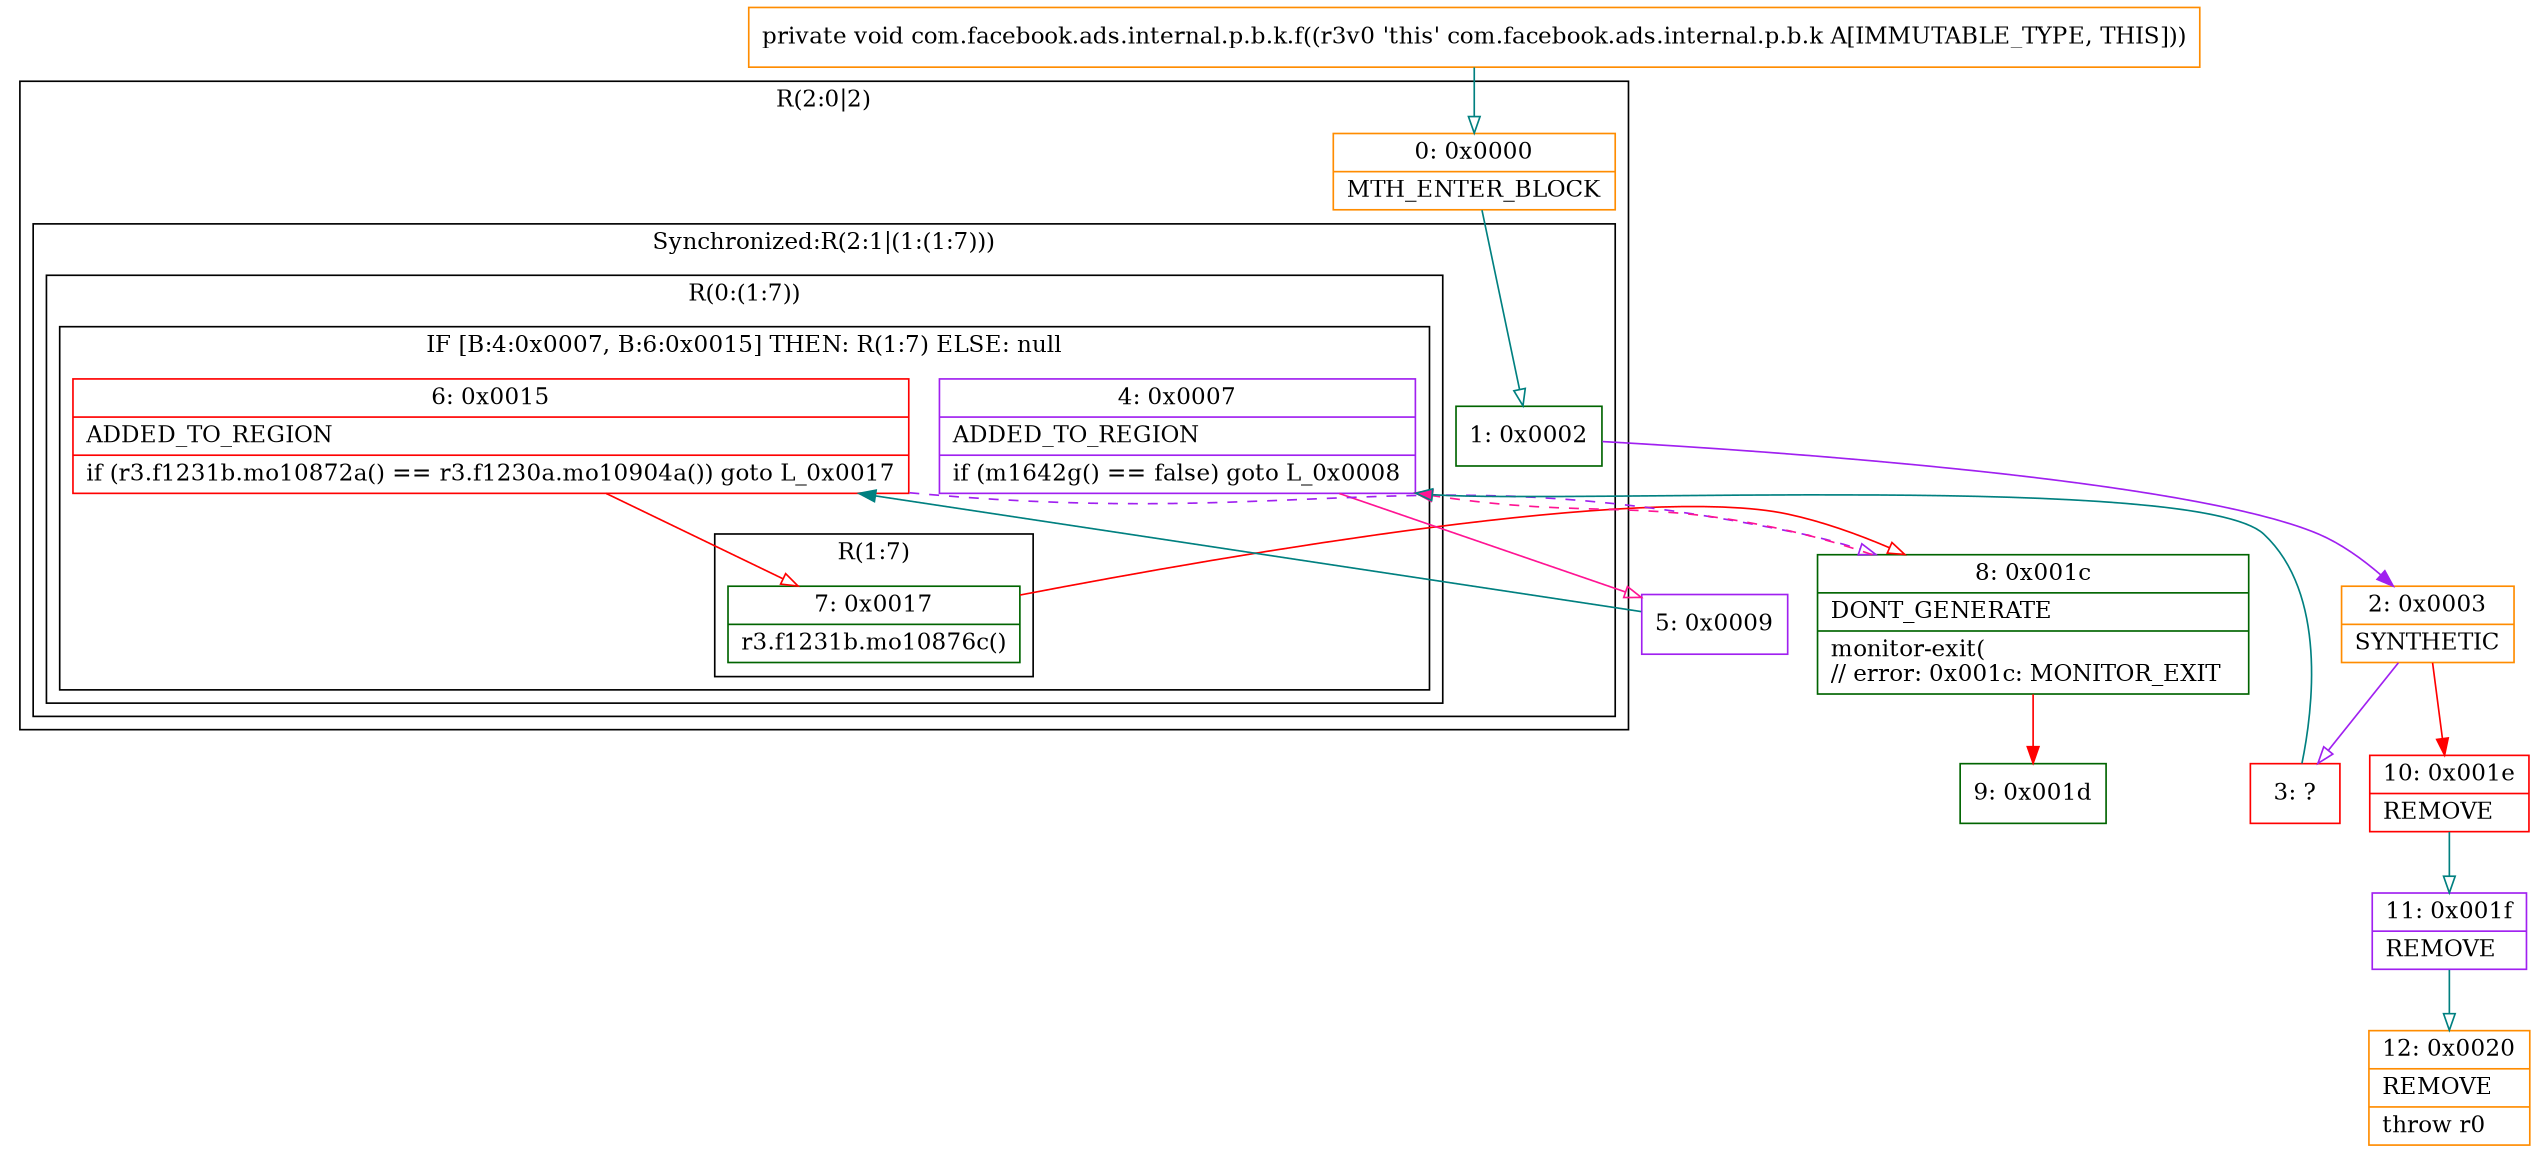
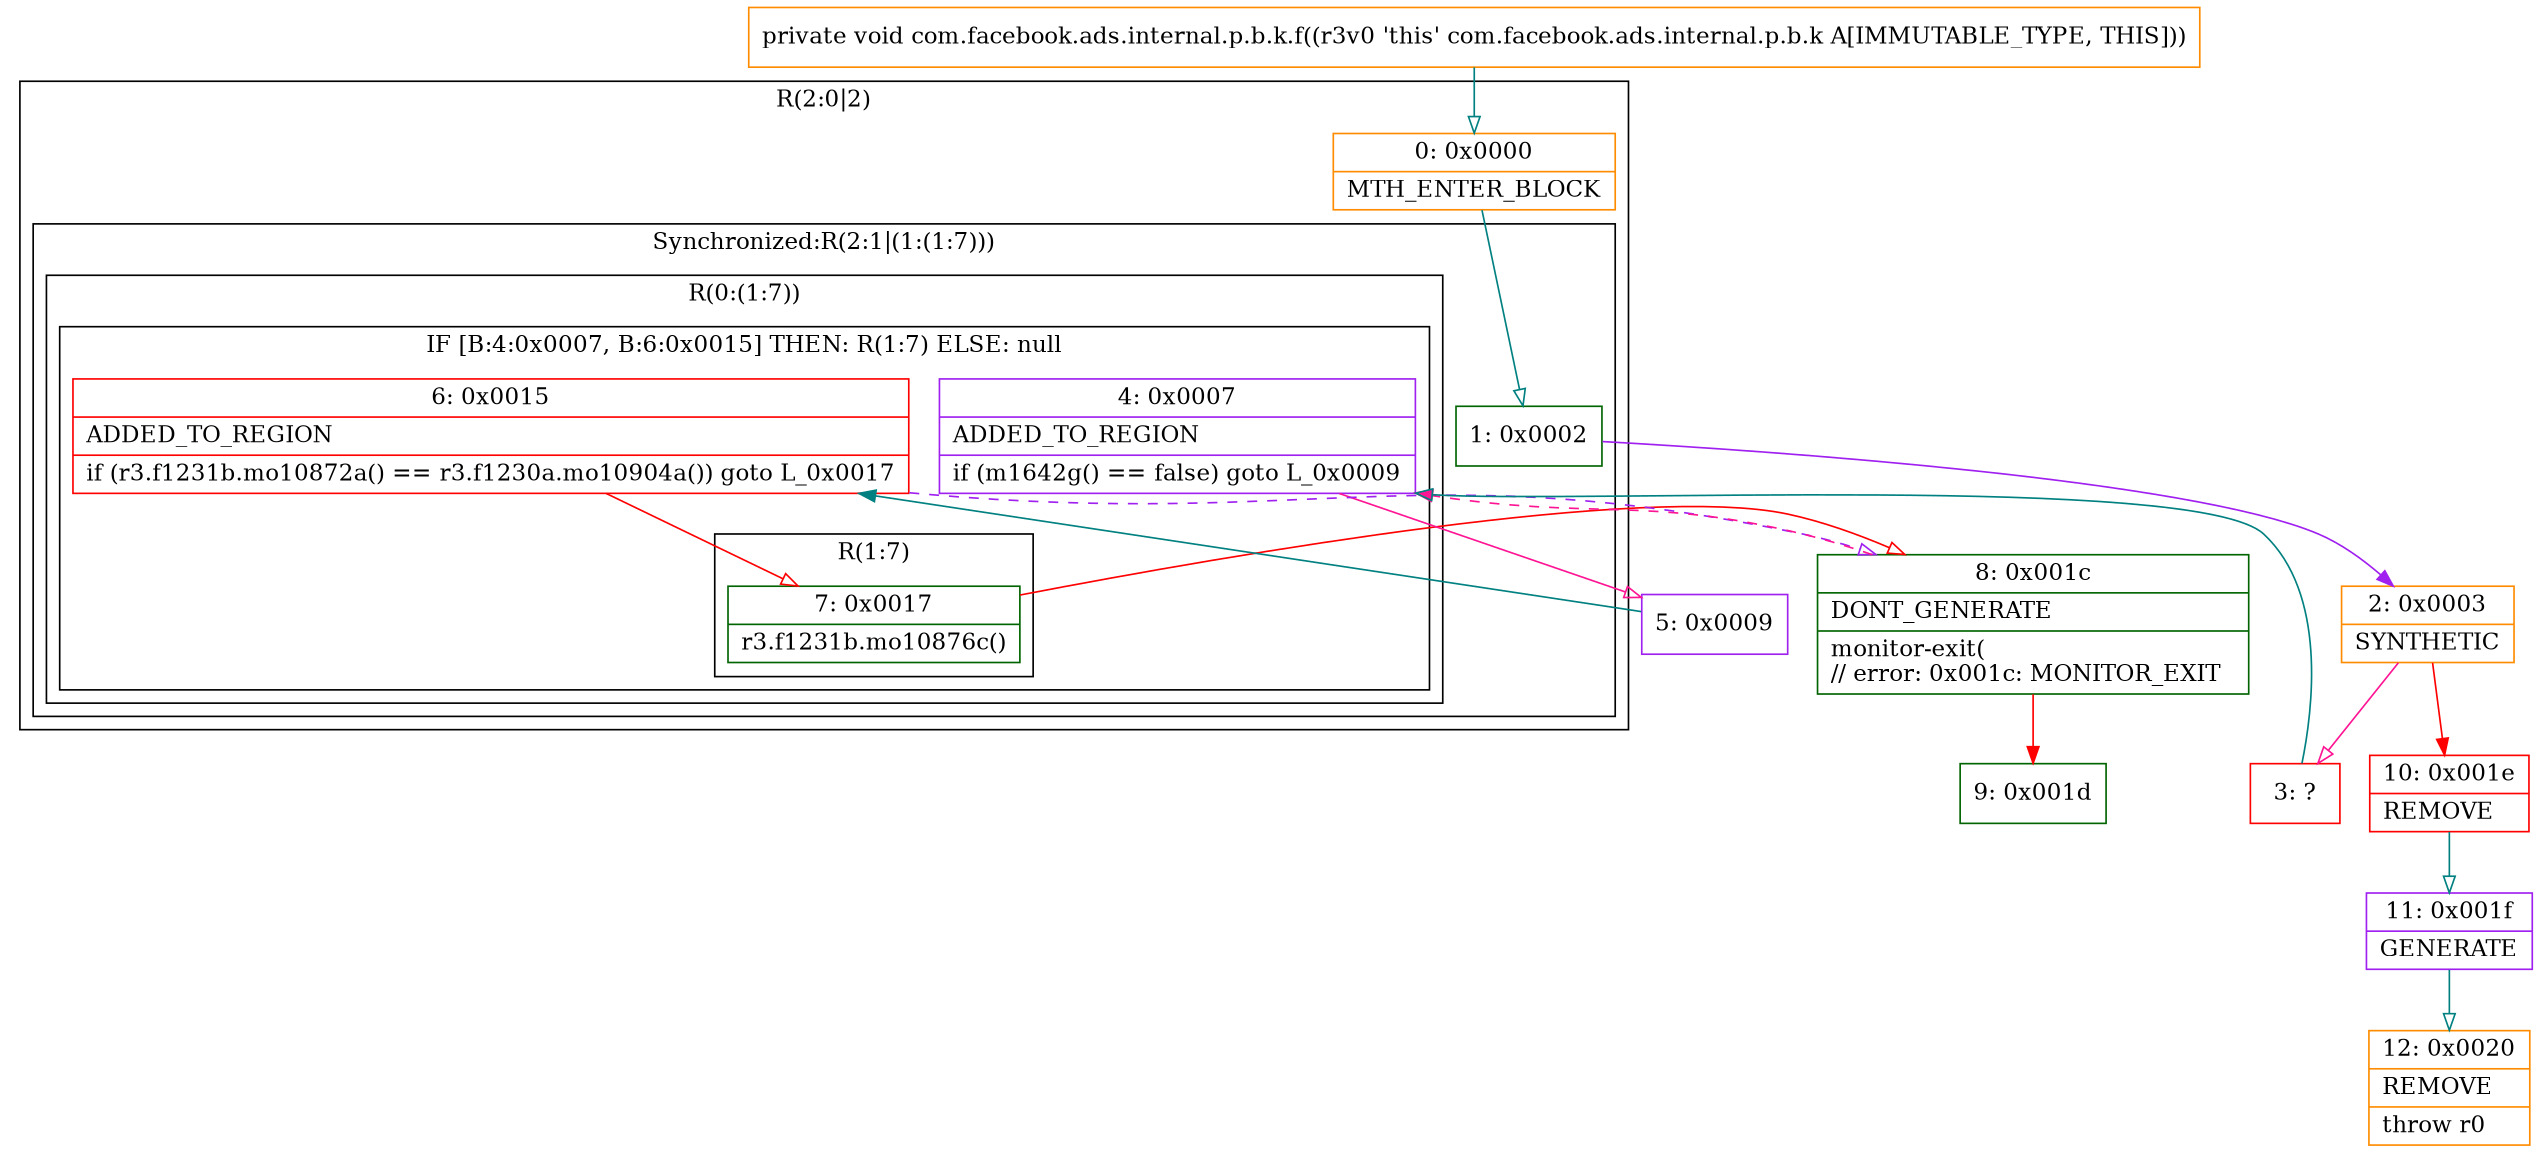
  digraph {
    node [color=darkgreen shape=record]
    edge [arrowhead=onormal color=teal]
    n1 [label="{7\:\ 0x0017|r3.f1231b.mo10876c()\l}"]
-   n2 [color=purple label="{4\:\ 0x0007|ADDED_TO_REGION\l|if (m1642g() == false) goto L_0x0008\l}"]
+   n2 [color=purple label="{4\:\ 0x0007|ADDED_TO_REGION\l|if (m1642g() == false) goto L_0x0009\l}"]
    n3 [color=red label="{6\:\ 0x0015|ADDED_TO_REGION\l|if (r3.f1231b.mo10872a() == r3.f1230a.mo10904a()) goto L_0x0017\l}"]
    n4 [label="{1\:\ 0x0002}"]
    n5 [color=darkorange label="{0\:\ 0x0000|MTH_ENTER_BLOCK\l}"]
    n6 [label="{8\:\ 0x001c|DONT_GENERATE\l|monitor\-exit(\l\/\/ error: 0x001c: MONITOR_EXIT  \l}"]
    n7 [color=purple label="{5\:\ 0x0009}"]
    n8 [color=darkorange label="{2\:\ 0x0003|SYNTHETIC\l}"]
    n9 [color=red label="{3\:\ ?}"]
    n10 [color=red label="{10\:\ 0x001e|REMOVE\l}"]
    n11 [label="{9\:\ 0x001d}"]
-   n12 [color=purple label="{11\:\ 0x001f|REMOVE\l}"]
+   n12 [color=purple label="{11\:\ 0x001f|GENERATE\l}"]
    n13 [color=darkorange label="{12\:\ 0x0020|REMOVE\l|throw r0\l}"]
    n14 [color=darkorange label="{private void com.facebook.ads.internal.p.b.k.f((r3v0 'this' com.facebook.ads.internal.p.b.k A[IMMUTABLE_TYPE, THIS])) }"]
    subgraph cluster_1 {
      label="R(2:0|2)"
      n5
      subgraph cluster_2 {
        label="Synchronized:R(2:1|(1:(1:7)))"
        n4
        subgraph cluster_3 {
          label="R(0:(1:7))"
          subgraph cluster_4 {
            label="IF [B:4:0x0007, B:6:0x0015] THEN: R(1:7) ELSE: null"
            n2
            n3
            subgraph cluster_5 {
              label="R(1:7)"
              n1
            }
          }
        }
      }
    }
    n1 -> n6 [color=red]
    n2 -> n7 [color=deeppink]
    n3 -> n1 [color=red]
    n3 -> n6 [color=purple style=dashed]
    n4 -> n8 [arrowhead=normal color=purple]
    n5 -> n4
    n6 -> n2 [arrowhead=normal color=deeppink style=dashed]
    n6 -> n11 [arrowhead=normal color=red]
    n7 -> n3 [arrowhead=normal]
-   n8 -> n9 [color=purple]
+   n8 -> n9 [color=deeppink]
    n8 -> n10 [arrowhead=normal color=red]
    n9 -> n2
    n10 -> n12
    n12 -> n13
    n14 -> n5
  }
